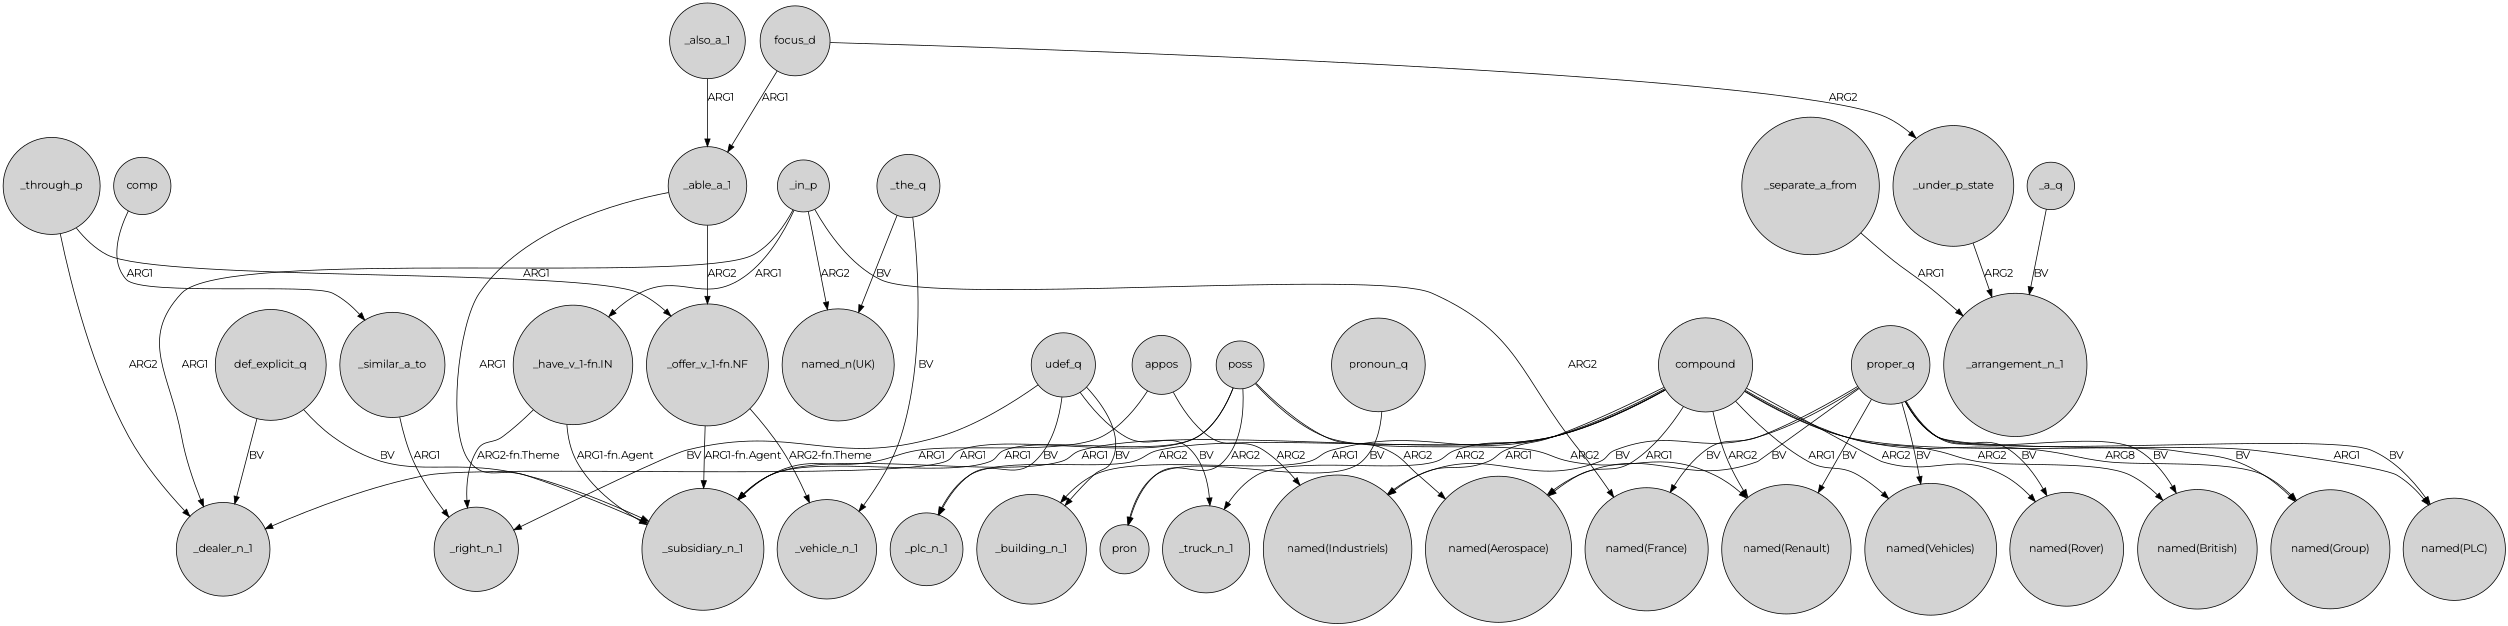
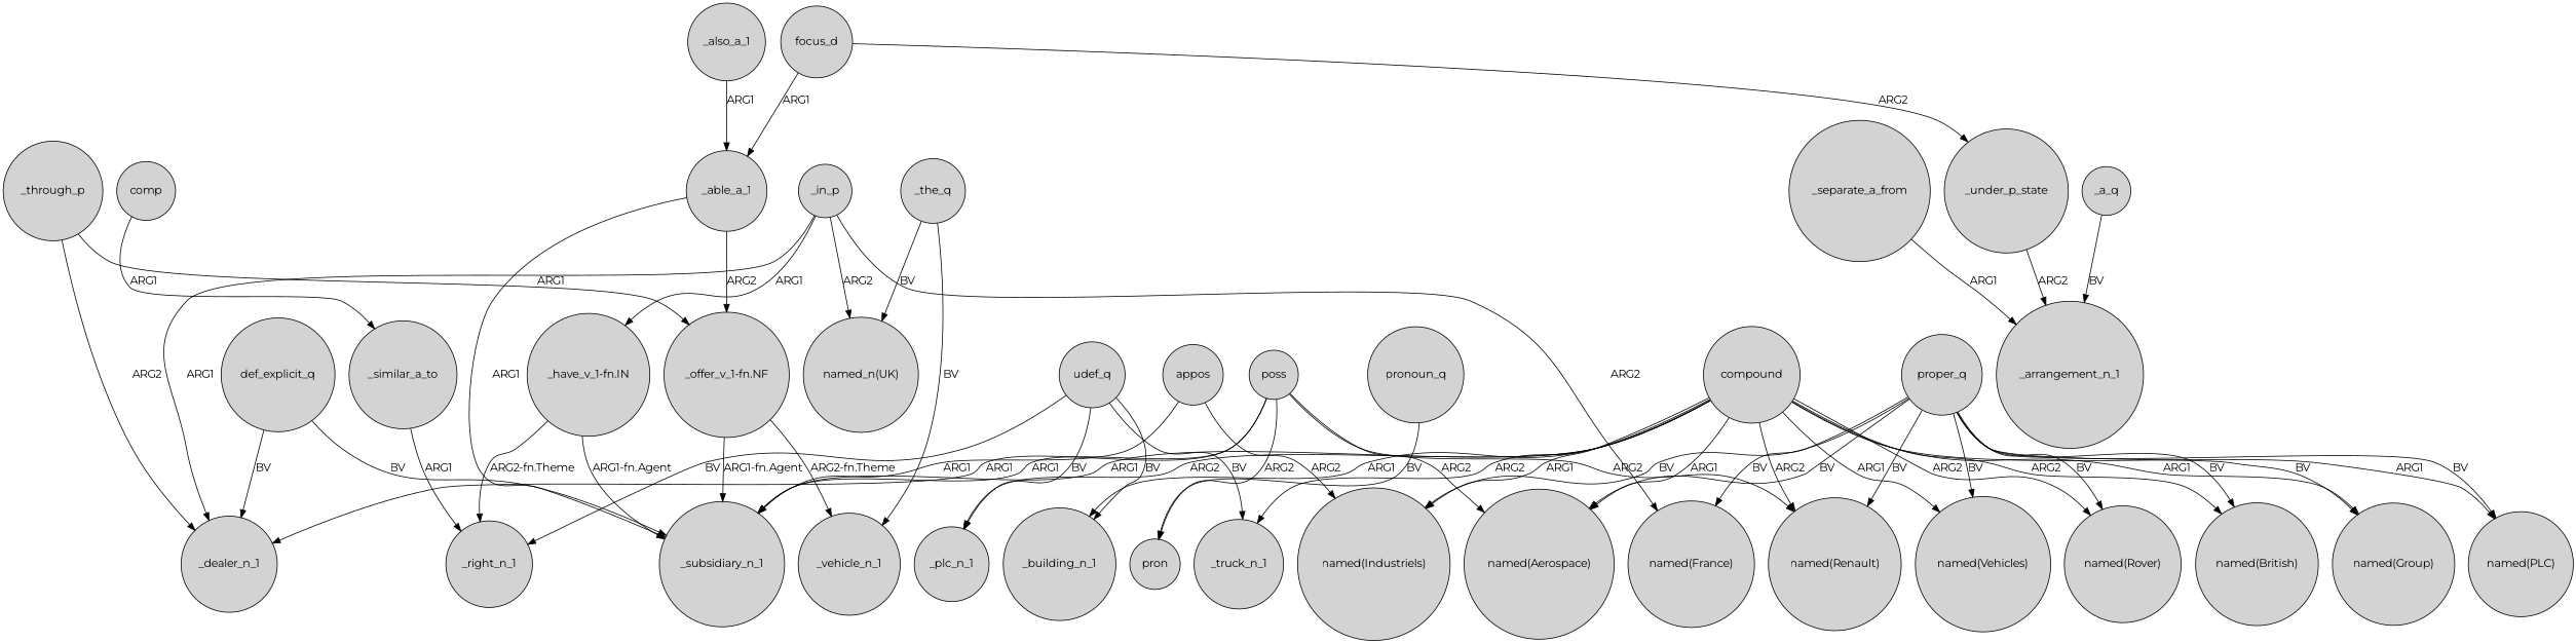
  digraph {
    fontname=Montserrat
    node [fontname=Montserrat shape=circle style=filled]
    edge [fontname=Montserrat]
    comp
    _similar_a_to
    _right_n_1
    _separate_a_from
    _arrangement_n_1
    "_have_v_1-fn.IN"
    _subsidiary_n_1
    proper_q
    "named(Aerospace)"
    "named(Vehicles)"
    "named(Industriels)"
    "named(Rover)"
    "named(British)"
    "named(France)"
    "named(Renault)"
    "named(Group)"
    "named(PLC)"
    def_explicit_q
    _dealer_n_1
    poss
    pron
    udef_q
    _building_n_1
    _truck_n_1
    _plc_n_1
    appos
    compound
    _able_a_1
    "_offer_v_1-fn.NF"
    _vehicle_n_1
    _under_p_state
    _the_q
    "named_n(UK)"
    _in_p
    pronoun_q
    _through_p
    _also_a_1
    focus_d
    _a_q
    comp -> _similar_a_to [label=ARG1]
    _similar_a_to -> _right_n_1 [label=ARG1]
    _separate_a_from -> _arrangement_n_1 [label=ARG1]
    "_have_v_1-fn.IN" -> _right_n_1 [label="ARG2-fn.Theme"]
    "_have_v_1-fn.IN" -> _subsidiary_n_1 [label="ARG1-fn.Agent"]
    proper_q -> "named(Aerospace)" [label=BV]
    proper_q -> "named(Vehicles)" [label=BV]
    proper_q -> "named(Industriels)" [label=BV]
    proper_q -> "named(Rover)" [label=BV]
    proper_q -> "named(British)" [label=BV]
    proper_q -> "named(France)" [label=BV]
    proper_q -> "named(Renault)" [label=BV]
    proper_q -> "named(Group)" [label=BV]
    proper_q -> "named(PLC)" [label=BV]
    def_explicit_q -> _subsidiary_n_1 [label=BV]
    def_explicit_q -> _dealer_n_1 [label=BV]
    poss -> _subsidiary_n_1 [label=ARG1]
    poss -> "named(Aerospace)" [label=ARG2]
    poss -> "named(Renault)" [label=ARG2]
    poss -> _dealer_n_1 [label=ARG1]
    poss -> pron [label=ARG2]
    udef_q -> _right_n_1 [label=BV]
    udef_q -> _building_n_1 [label=BV]
    udef_q -> _truck_n_1 [label=BV]
    udef_q -> _plc_n_1 [label=BV]
    appos -> _subsidiary_n_1 [label=ARG1]
    appos -> "named(Industriels)" [label=ARG2]
    compound -> _subsidiary_n_1 [label=ARG1]
    compound -> "named(Aerospace)" [label=ARG1]
    compound -> "named(Vehicles)" [label=ARG1]
    compound -> "named(Industriels)" [label=ARG1]
    compound -> "named(Rover)" [label=ARG2]
    compound -> "named(British)" [label=ARG2]
    compound -> "named(Renault)" [label=ARG2]
-   compound -> "named(Group)" [label=ARG8]
+   compound -> "named(Group)" [label=ARG1]
    compound -> "named(PLC)" [label=ARG1]
    compound -> _building_n_1 [label=ARG1]
    compound -> _truck_n_1 [label=ARG2]
    compound -> _plc_n_1 [label=ARG2]
    _able_a_1 -> _subsidiary_n_1 [label=ARG1]
    _able_a_1 -> "_offer_v_1-fn.NF" [label=ARG2]
    "_offer_v_1-fn.NF" -> _subsidiary_n_1 [label="ARG1-fn.Agent"]
    "_offer_v_1-fn.NF" -> _vehicle_n_1 [label="ARG2-fn.Theme"]
    _under_p_state -> _arrangement_n_1 [label=ARG2]
    _the_q -> _vehicle_n_1 [label=BV]
    _the_q -> "named_n(UK)" [label=BV]
    _in_p -> "_have_v_1-fn.IN" [label=ARG1]
    _in_p -> "named(France)" [label=ARG2]
    _in_p -> _dealer_n_1 [label=ARG1]
    _in_p -> "named_n(UK)" [label=ARG2]
    pronoun_q -> pron [label=BV]
    _through_p -> _dealer_n_1 [label=ARG2]
    _through_p -> "_offer_v_1-fn.NF" [label=ARG1]
    _also_a_1 -> _able_a_1 [label=ARG1]
    focus_d -> _able_a_1 [label=ARG1]
    focus_d -> _under_p_state [label=ARG2]
    _a_q -> _arrangement_n_1 [label=BV]
  }
